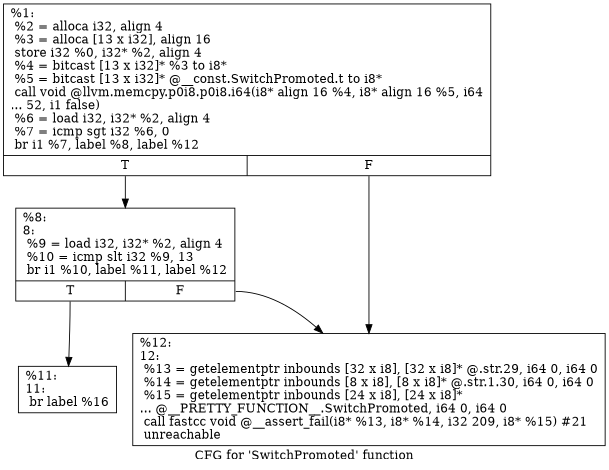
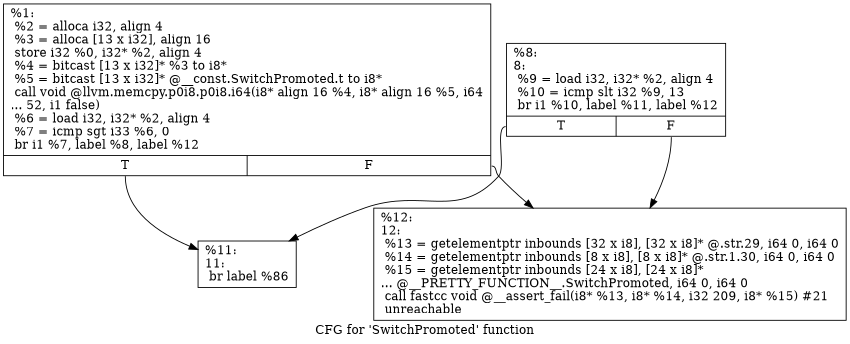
  digraph {
    label="CFG for 'SwitchPromoted' function"
    node [shape=record]
    edge [tailport=s0]
-   n1 [label="{%1:\l  %2 = alloca i32, align 4\l  %3 = alloca [13 x i32], align 16\l  store i32 %0, i32* %2, align 4\l  %4 = bitcast [13 x i32]* %3 to i8*\l  %5 = bitcast [13 x i32]* @__const.SwitchPromoted.t to i8*\l  call void @llvm.memcpy.p0i8.p0i8.i64(i8* align 16 %4, i8* align 16 %5, i64\l... 52, i1 false)\l  %6 = load i32, i32* %2, align 4\l  %7 = icmp sgt i32 %6, 0\l  br i1 %7, label %8, label %12\l|{<s0>T|<s1>F}}"]
+   n1 [label="{%1:\l  %2 = alloca i32, align 4\l  %3 = alloca [13 x i32], align 16\l  store i32 %0, i32* %2, align 4\l  %4 = bitcast [13 x i32]* %3 to i8*\l  %5 = bitcast [13 x i32]* @__const.SwitchPromoted.t to i8*\l  call void @llvm.memcpy.p0i8.p0i8.i64(i8* align 16 %4, i8* align 16 %5, i64\l... 52, i1 false)\l  %6 = load i32, i32* %2, align 4\l  %7 = icmp sgt i33 %6, 0\l  br i1 %7, label %8, label %12\l|{<s0>T|<s1>F}}"]
    n2 [label="{%8:\l8:                                                \l  %9 = load i32, i32* %2, align 4\l  %10 = icmp slt i32 %9, 13\l  br i1 %10, label %11, label %12\l|{<s0>T|<s1>F}}"]
    n3 [label="{%12:\l12:                                               \l  %13 = getelementptr inbounds [32 x i8], [32 x i8]* @.str.29, i64 0, i64 0\l  %14 = getelementptr inbounds [8 x i8], [8 x i8]* @.str.1.30, i64 0, i64 0\l  %15 = getelementptr inbounds [24 x i8], [24 x i8]*\l... @__PRETTY_FUNCTION__.SwitchPromoted, i64 0, i64 0\l  call fastcc void @__assert_fail(i8* %13, i8* %14, i32 209, i8* %15) #21\l  unreachable\l}"]
-   n4 [label="{%11:\l11:                                               \l  br label %16\l}"]
-   n1 -> n2
+   n4 [label="{%11:\l11:                                               \l  br label %86\l}"]
+   n1 -> n4
    n1 -> n3 [tailport=s1]
    n2 -> n3 [tailport=s1]
    n2 -> n4
  }
